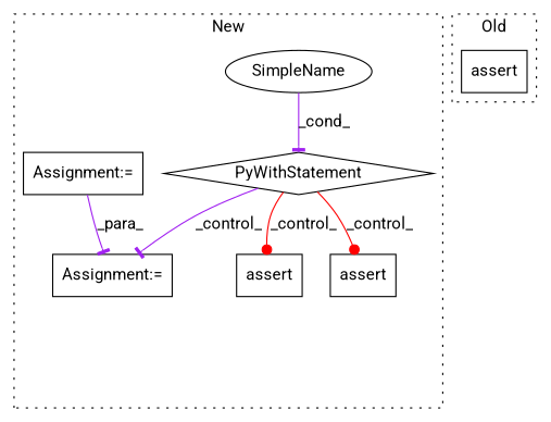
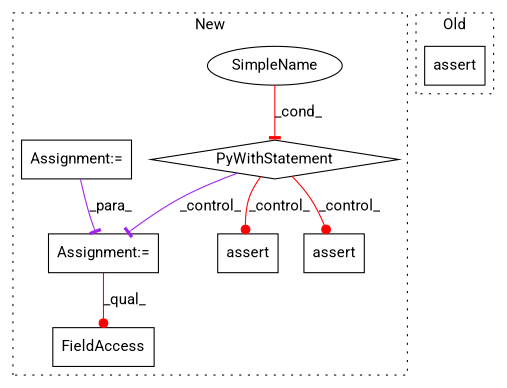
  digraph {
    fontname=Roboto
    node [a=6 fontname=Roboto l=7 shape=box]
    edge [arrowhead=dot color=red fontname=Roboto]
    n1 [a=104 l="10,2" label=PyWithStatement s="38517,38556" shape=diamond]
    n2 [label=assert s=39101]
    n3 [a=42 label=SimpleName shape=ellipse l=""]
    n4 [a=7 l=1 label="Assignment:=" s=38924]
    n5 [a=7 l=18 label="Assignment:=" s=38353]
    n6 [label=assert s=39245]
+   n7 [a=22 l=27 label=FieldAccess s=39453]
    n8 [label=assert s=20749]
    subgraph cluster_1 {
      label=New
      style=dotted
      n1
      n2
      n3
      n4
      n5
      n6
+     n7
    }
    subgraph cluster_2 {
      label=Old
      style=dotted
      n8
    }
    n1 -> n2 [label=_control_]
    n1 -> n4 [arrowhead=tee color=purple label=_control_]
    n1 -> n6 [label=_control_]
-   n3 -> n1 [arrowhead=tee color=purple label=_cond_]
+   n3 -> n1 [arrowhead=tee label=_cond_]
+   n4 -> n7 [label=_qual_]
    n5 -> n4 [arrowhead=tee color=purple label=_para_]
  }
